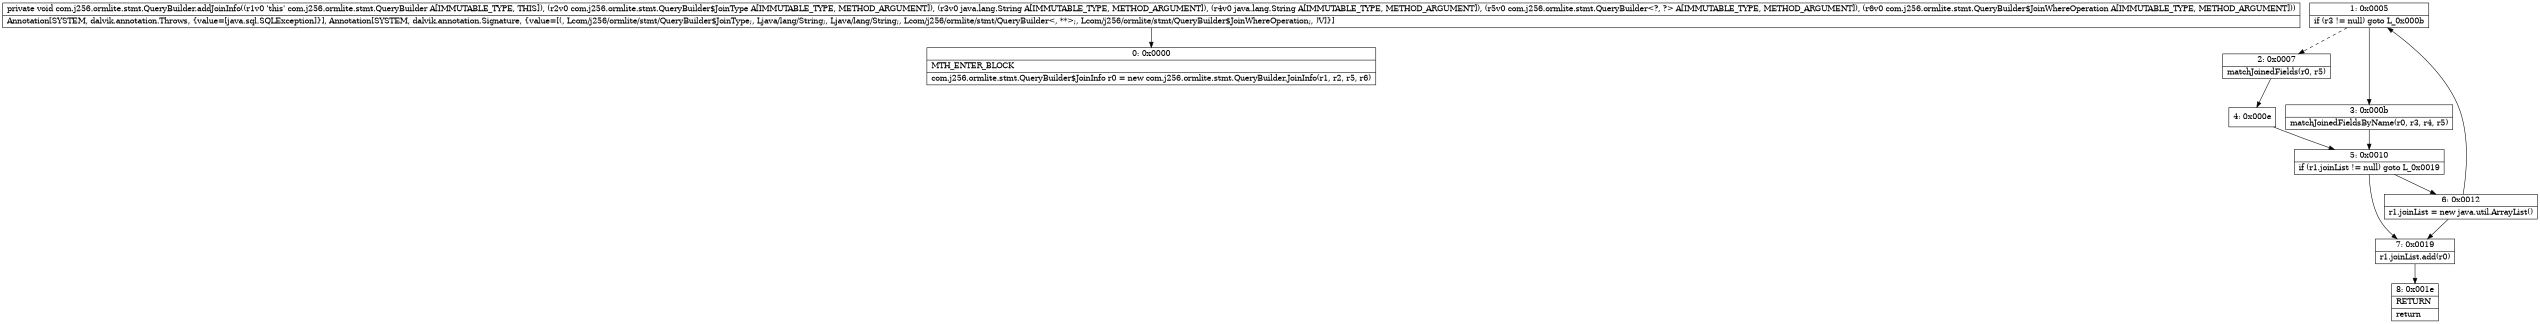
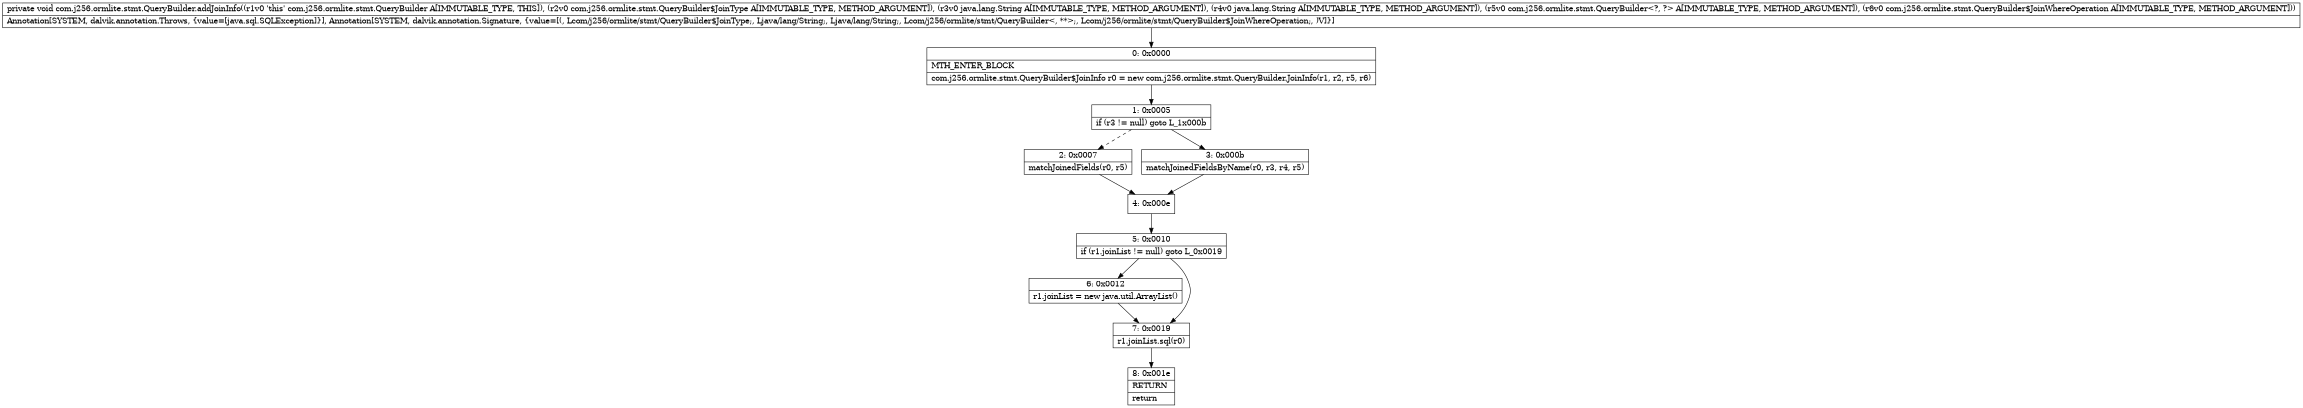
  digraph {
    node [shape=record]
    n1 [label="{0\:\ 0x0000|MTH_ENTER_BLOCK\l|com.j256.ormlite.stmt.QueryBuilder$JoinInfo r0 = new com.j256.ormlite.stmt.QueryBuilder.JoinInfo(r1, r2, r5, r6)\l}"]
-   n2 [label="{1\:\ 0x0005|if (r3 != null) goto L_0x000b\l}"]
+   n2 [label="{1\:\ 0x0005|if (r3 != null) goto L_1x000b\l}"]
    n3 [label="{2\:\ 0x0007|matchJoinedFields(r0, r5)\l}"]
    n4 [label="{3\:\ 0x000b|matchJoinedFieldsByName(r0, r3, r4, r5)\l}"]
    n5 [label="{4\:\ 0x000e}"]
    n6 [label="{5\:\ 0x0010|if (r1.joinList != null) goto L_0x0019\l}"]
    n7 [label="{6\:\ 0x0012|r1.joinList = new java.util.ArrayList()\l}"]
-   n8 [label="{7\:\ 0x0019|r1.joinList.add(r0)\l}"]
+   n8 [label="{7\:\ 0x0019|r1.joinList.sql(r0)\l}"]
    n9 [label="{8\:\ 0x001e|RETURN\l|return\l}"]
    n10 [label="{private void com.j256.ormlite.stmt.QueryBuilder.addJoinInfo((r1v0 'this' com.j256.ormlite.stmt.QueryBuilder A[IMMUTABLE_TYPE, THIS]), (r2v0 com.j256.ormlite.stmt.QueryBuilder$JoinType A[IMMUTABLE_TYPE, METHOD_ARGUMENT]), (r3v0 java.lang.String A[IMMUTABLE_TYPE, METHOD_ARGUMENT]), (r4v0 java.lang.String A[IMMUTABLE_TYPE, METHOD_ARGUMENT]), (r5v0 com.j256.ormlite.stmt.QueryBuilder\<?, ?\> A[IMMUTABLE_TYPE, METHOD_ARGUMENT]), (r6v0 com.j256.ormlite.stmt.QueryBuilder$JoinWhereOperation A[IMMUTABLE_TYPE, METHOD_ARGUMENT]))  | Annotation[SYSTEM, dalvik.annotation.Throws, \{value=[java.sql.SQLException]\}], Annotation[SYSTEM, dalvik.annotation.Signature, \{value=[(, Lcom\/j256\/ormlite\/stmt\/QueryBuilder$JoinType;, Ljava\/lang\/String;, Ljava\/lang\/String;, Lcom\/j256\/ormlite\/stmt\/QueryBuilder\<, **\>;, Lcom\/j256\/ormlite\/stmt\/QueryBuilder$JoinWhereOperation;, )V]\}]\l}"]
-   n7 -> n2
+   n1 -> n2
    n2 -> n3 [style=dashed]
    n2 -> n4
    n3 -> n5
-   n4 -> n6
+   n4 -> n5
    n5 -> n6
    n6 -> n7 [style=solid]
    n6 -> n8
    n7 -> n8
    n8 -> n9
    n10 -> n1
  }
